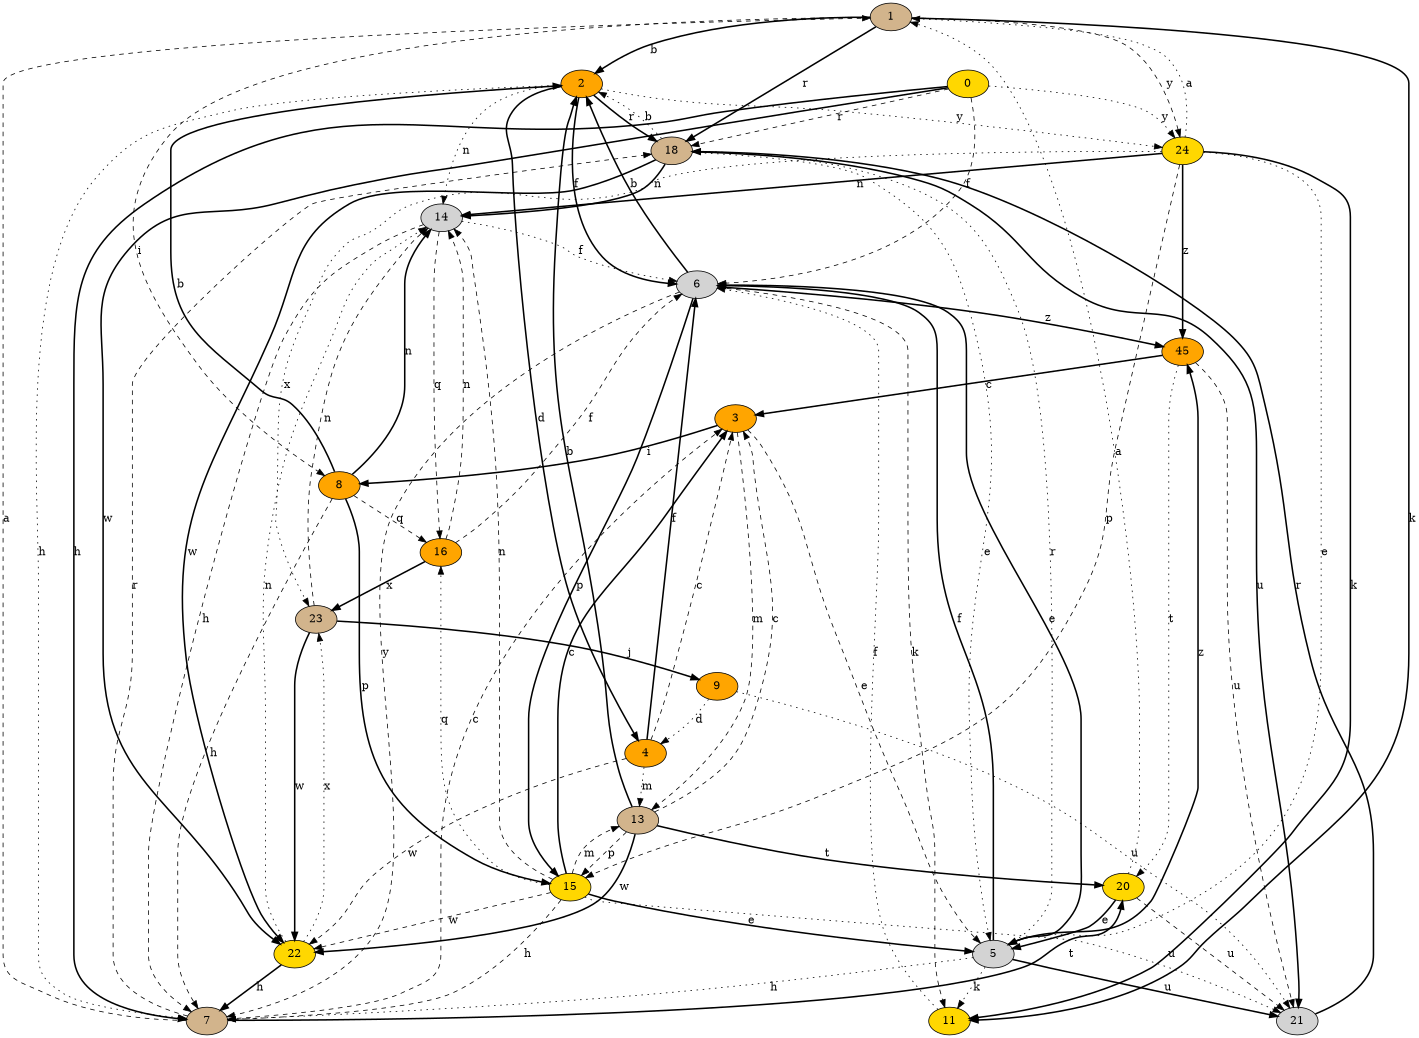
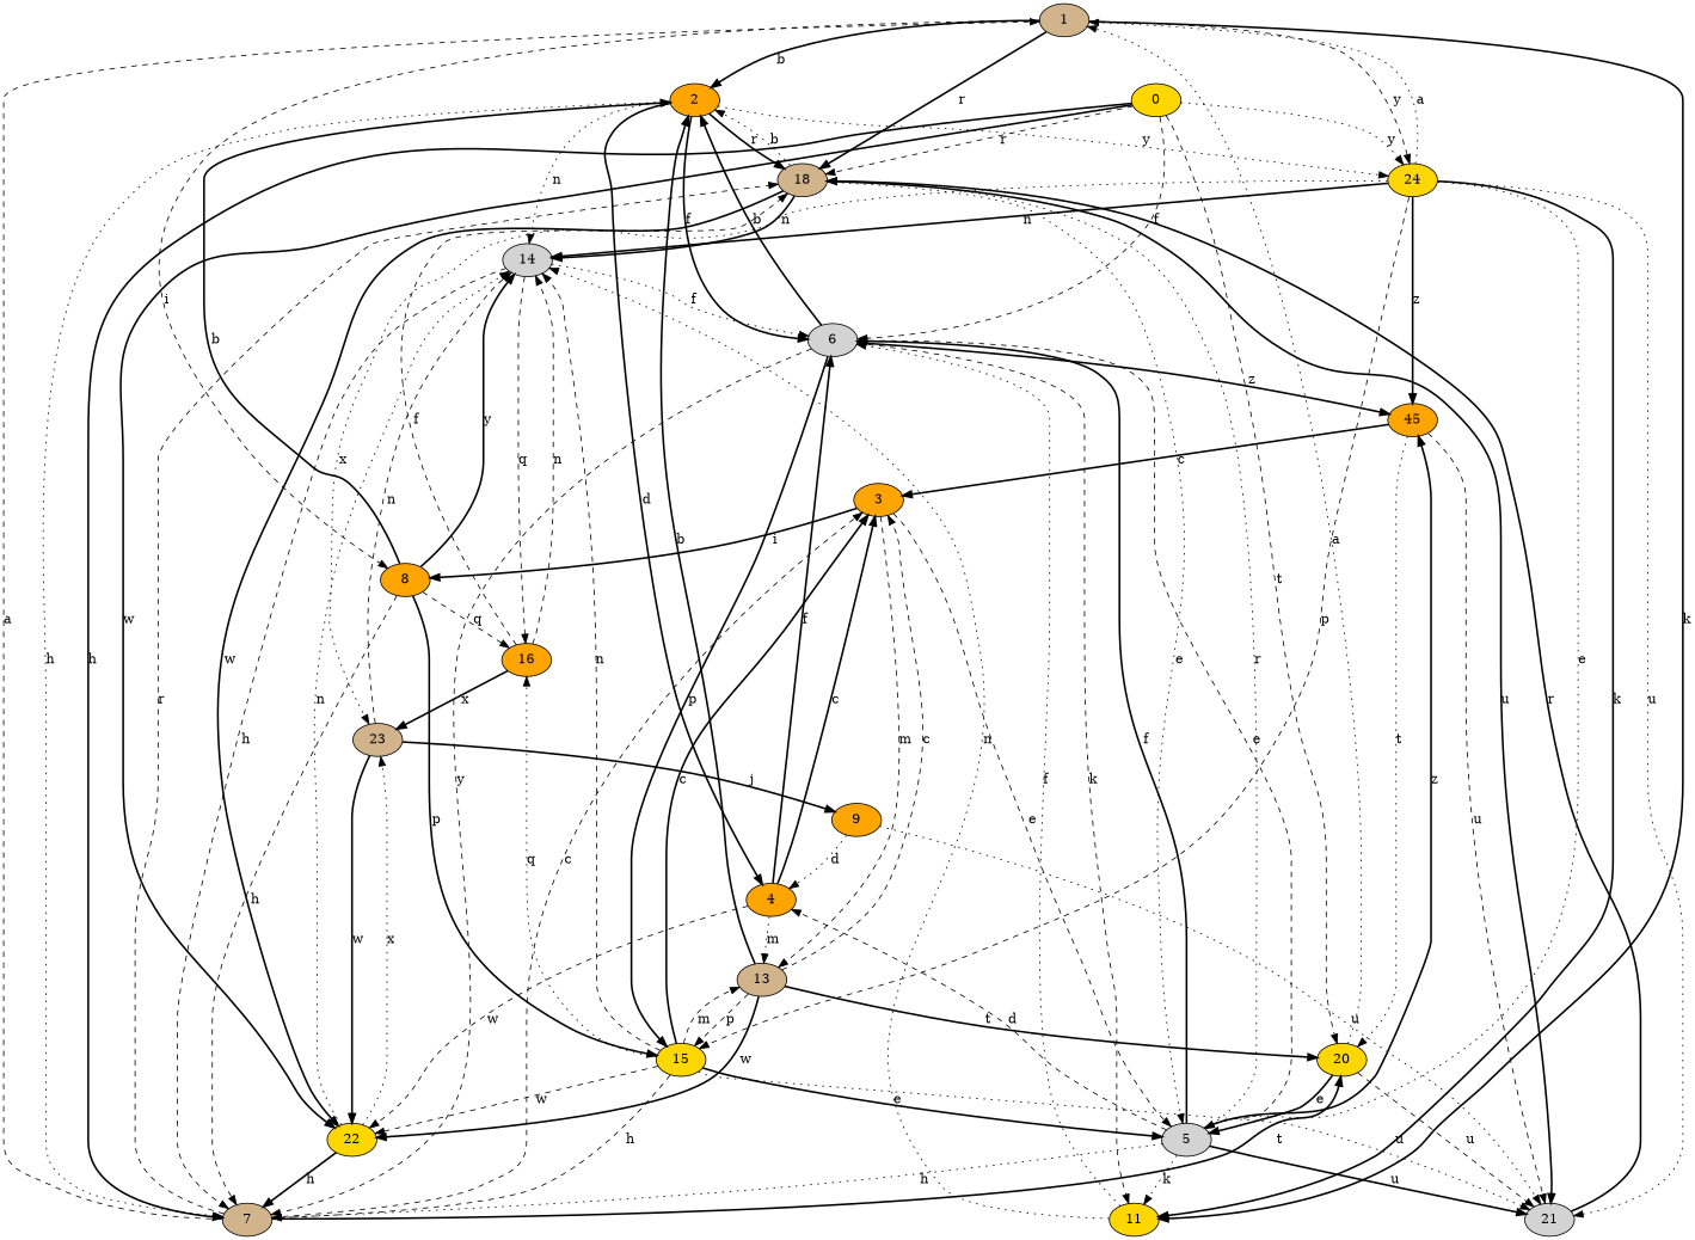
  strict digraph {
    node [fillcolor=orange style=filled]
    edge [style=bold]
    1 [fillcolor=tan]
    2
    8
    11 [fillcolor=gold]
    18 [fillcolor=tan]
    24 [fillcolor=gold]
    4
    6 [fillcolor=lightgrey]
    7 [fillcolor=tan]
    14 [fillcolor=lightgrey]
    15 [fillcolor=gold]
    16
    5 [fillcolor=lightgrey]
    22 [fillcolor=gold]
    21 [fillcolor=lightgrey]
    n16 [label=45]
    23 [fillcolor=tan]
    3
    13 [fillcolor=tan]
    20 [fillcolor=gold]
    0 [fillcolor=gold]
    9
    1 -> 2 [label=b]
    1 -> 8 [label=i style=dashed]
    1 -> 11 [label=k]
    1 -> 18 [label=r]
    1 -> 24 [label=y style=dashed]
    2 -> 18 [label=r]
    2 -> 24 [label=y style=dotted]
    2 -> 4 [label=d]
    2 -> 6 [label=f]
    2 -> 7 [label=h style=dotted]
    2 -> 14 [label=n style=dotted]
    8 -> 2 [label=b]
    8 -> 7 [label=h style=dashed]
-   8 -> 14 [label=n]
+   8 -> 14 [label=y]
    8 -> 15 [label=p]
    8 -> 16 [label=q style=dashed]
    11 -> 6 [label=f style=dotted]
+   11 -> 14 [label=n style=dotted]
    18 -> 2 [label=b style=dotted]
    18 -> 14 [label=n]
    18 -> 5 [label=e style=dotted]
    18 -> 22 [label=w]
    18 -> 21 [label=u]
    24 -> 1 [label=a style=dotted]
    24 -> 11 [label=k]
    24 -> 14 [label=n]
    24 -> 15 [label=p style=dashed]
    24 -> 5 [label=e style=dotted]
+   24 -> 21 [label=u style=dotted]
    24 -> n16 [label=z]
    24 -> 23 [label=x style=dotted]
    4 -> 6 [label=f]
    4 -> 22 [label=w style=dashed]
-   4 -> 3 [label=c style=dashed]
+   4 -> 3 [label=c]
    4 -> 13 [label=m style=dotted]
    6 -> 2 [label=b]
    6 -> 11 [label=k style=dashed]
    6 -> 7 [label=y style=dashed]
    6 -> 15 [label=p]
-   6 -> 5 [label=e]
+   6 -> 5 [label=e style=dashed]
    6 -> n16 [label=z]
    7 -> 1 [label=a style=dashed]
    7 -> 18 [label=r style=dashed]
    7 -> 3 [label=c style=dashed]
    7 -> 20 [label=t]
    14 -> 6 [label=f style=dotted]
    14 -> 7 [label=h style=dashed]
    14 -> 16 [label=q style=dashed]
    15 -> 7 [label=h style=dashed]
    15 -> 14 [label=n style=dashed]
    15 -> 16 [label=q style=dotted]
    15 -> 5 [label=e]
    15 -> 22 [label=w style=dashed]
    15 -> 21 [label=u style=dotted]
    15 -> 3 [label=c]
    15 -> 13 [label=m style=dashed]
-   16 -> 6 [label=f style=dashed]
+   16 -> 18 [label=f style=dashed]
    16 -> 14 [label=n style=dashed]
    16 -> 23 [label=x]
    5 -> 11 [label=k style=dotted]
    5 -> 18 [label=r style=dotted]
+   5 -> 4 [label=d style=dashed]
    5 -> 6 [label=f]
    5 -> 7 [label=h style=dotted]
    5 -> 21 [label=u]
    5 -> n16 [label=z]
    22 -> 7 [label=h]
    22 -> 14 [label=n style=dotted]
    22 -> 23 [label=x style=dotted]
    21 -> 18 [label=r]
    n16 -> 21 [label=u style=dashed]
    n16 -> 3 [label=c]
    n16 -> 20 [label=t style=dotted]
    23 -> 14 [label=n style=dashed]
    23 -> 22 [label=w]
    23 -> 9 [label=j]
    3 -> 8 [label=i]
    3 -> 5 [label=e style=dashed]
    3 -> 13 [label=m style=dashed]
    13 -> 2 [label=b]
    13 -> 15 [label=p style=dashed]
    13 -> 22 [label=w]
    13 -> 3 [label=c style=dashed]
    13 -> 20 [label=t]
    20 -> 1 [label=a style=dotted]
    20 -> 5 [label=e]
    20 -> 21 [label=u style=dashed]
    0 -> 18 [label=r style=dashed]
    0 -> 24 [label=y style=dotted]
    0 -> 6 [label=f style=dashed]
    0 -> 7 [label=h]
    0 -> 22 [label=w]
+   0 -> 20 [label=t style=dashed]
    9 -> 4 [label=d style=dotted]
    9 -> 21 [label=u style=dotted]
  }
